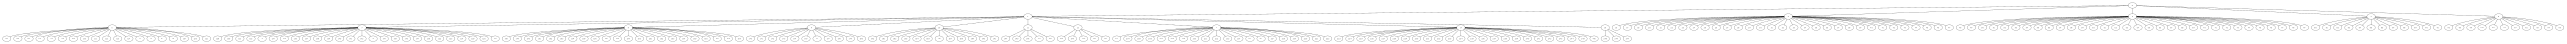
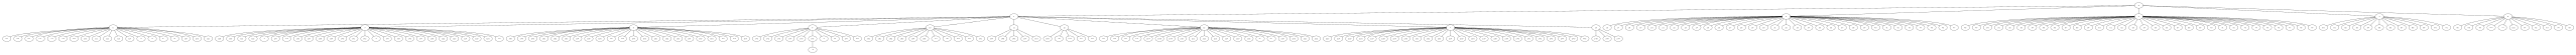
  graph {
    fontname="Comic Neue"
    node [fontname="Comic Neue"]
    edge [fontname="Comic Neue"]
    0
    1
    2
    3
    4
    5
    6
    7
    8
    9
    10
    11
    12
    13
    14
    15
    16
    17
    18
+   19
    20
    21
    22
    23
    24
    25
    26
    27
    28
    29
    30
    31
    32
    33
    34
    35
    36
    37
    38
    39
    40
    41
    42
    43
    44
    45
    46
    47
    48
    49
    50
    51
    52
    53
    54
    55
    56
    57
    58
    59
    60
    61
    62
    63
    64
    65
    66
    67
    68
    69
    70
    71
    72
    73
    74
    75
    76
    77
    78
    79
    80
    81
    82
    83
    84
    85
    86
    87
    88
    89
    90
    91
    96
    98
    99
    100
    101
    102
    97
    92
    93
    94
    95
    103
    104
    105
    106
    107
    108
    109
    110
    111
    112
    113
    114
    115
    116
    117
    118
    119
    120
    121
    128
    130
    131
    132
    133
    134
    129
    136
    137
    138
    139
    140
    141
    142
    143
    144
    145
    146
    147
    135
    122
    123
    124
    125
    126
    127
    148
    149
    150
    151
    152
    153
    154
    155
    156
    157
    158
    159
    160
    n162 [label=261]
    162
    163
    164
    165
    166
    167
    168
    169
    170
    171
    172
    173
    174
    175
    176
    177
    178
    179
    180
    192
    181
    182
    183
    184
-   185
    186
    187
    188
    189
    190
    191
    194
    195
    196
    197
    193
    198
    199
    200
    201
    202
    203
    204
    205
    206
    207
    208
    209
    210
    211
    212
    213
    214
    215
    216
    217
    218
    219
    220
    221
    222
    223
    224
    225
    226
    227
    228
    229
    230
    231
    232
    233
    234
    235
    236
    237
    238
    239
    240
    241
    242
    243
    244
    245
    n247 [label=446]
    248
    249
    247
    0 -- 1
    0 -- 2
    0 -- 3
    0 -- 4
    0 -- 5
    1 -- 6
    1 -- 7
    1 -- 8
    1 -- 9
    1 -- 10
    1 -- 11
    1 -- 12
    1 -- 13
    1 -- 14
    1 -- 15
    2 -- 16
    2 -- 17
    2 -- 18
+   2 -- 19
    2 -- 20
    2 -- 21
    2 -- 22
    2 -- 23
    2 -- 24
    2 -- 25
    2 -- 26
    2 -- 27
    2 -- 28
    2 -- 29
    2 -- 30
    2 -- 31
    2 -- 32
    2 -- 33
    2 -- 34
    2 -- 35
    2 -- 36
    2 -- 37
    2 -- 38
    2 -- 39
    2 -- 40
    2 -- 41
    2 -- 42
    2 -- 43
    2 -- 44
    2 -- 45
    2 -- 46
    2 -- 47
    3 -- 48
    3 -- 49
    3 -- 50
    3 -- 51
    3 -- 52
    3 -- 53
    3 -- 54
    3 -- 55
    3 -- 56
    3 -- 57
    3 -- 58
    3 -- 59
    3 -- 60
    3 -- 61
    3 -- 62
    3 -- 63
    3 -- 64
    3 -- 65
    3 -- 66
    3 -- 67
    3 -- 68
    3 -- 69
    3 -- 70
    3 -- 71
    3 -- 72
    3 -- 73
    3 -- 74
    3 -- 75
    3 -- 76
    3 -- 77
    3 -- 78
    3 -- 79
    4 -- 80
    4 -- 81
    4 -- 82
    4 -- 83
    4 -- 84
    4 -- 85
    4 -- 86
    4 -- 87
    4 -- 88
    4 -- 89
    4 -- 90
    4 -- 91
    5 -- 96
    5 -- 98
    5 -- 99
    5 -- 100
    5 -- 101
    5 -- 102
    5 -- 97
    5 -- 92
    5 -- 93
    5 -- 94
    5 -- 95
    6 -- 103
    6 -- 104
    6 -- 105
    6 -- 106
    6 -- 107
    6 -- 108
    6 -- 109
    6 -- 110
    6 -- 111
    6 -- 112
    6 -- 113
    6 -- 114
    6 -- 115
    6 -- 116
    6 -- 117
    6 -- 118
    6 -- 119
    6 -- 120
    6 -- 121
    7 -- 128
    7 -- 130
    7 -- 131
    7 -- 132
    7 -- 133
    7 -- 134
    7 -- 129
    7 -- 136
    7 -- 137
    7 -- 138
    7 -- 139
    7 -- 140
    7 -- 141
    7 -- 142
    7 -- 143
    7 -- 144
    7 -- 145
    7 -- 146
    7 -- 147
    7 -- 135
    7 -- 122
    7 -- 123
    7 -- 124
    7 -- 125
    7 -- 126
    7 -- 127
    8 -- 148
    8 -- 149
    8 -- 150
    8 -- 151
    8 -- 152
    8 -- 153
    8 -- 154
    8 -- 155
    8 -- 156
    8 -- 157
    8 -- 158
    8 -- 159
    8 -- 160
    8 -- n162
    8 -- 162
    8 -- 163
    8 -- 164
    8 -- 165
    8 -- 166
    8 -- 167
    8 -- 168
    8 -- 169
    9 -- 170
-   9 -- 171
+   176 -- 171
    9 -- 172
    9 -- 173
    9 -- 174
    9 -- 175
    9 -- 176
    9 -- 177
    9 -- 178
    9 -- 179
    9 -- 180
    10 -- 192
    10 -- 181
    10 -- 182
    10 -- 183
    10 -- 184
-   10 -- 185
    10 -- 186
    10 -- 187
    10 -- 188
    10 -- 189
    10 -- 190
    10 -- 191
    11 -- 194
    11 -- 195
    11 -- 196
    11 -- 197
    11 -- 193
    12 -- 198
    12 -- 199
    12 -- 200
    12 -- 201
    12 -- 202
    13 -- 203
    13 -- 204
    13 -- 205
    13 -- 206
    13 -- 207
    13 -- 208
    13 -- 209
    13 -- 210
    13 -- 211
    13 -- 212
    13 -- 213
    13 -- 214
    13 -- 215
    13 -- 216
    13 -- 217
    13 -- 218
    13 -- 219
    13 -- 220
    13 -- 221
    13 -- 222
    14 -- 223
    14 -- 224
    14 -- 225
    14 -- 226
    14 -- 227
    14 -- 228
    14 -- 229
    14 -- 230
    14 -- 231
    14 -- 232
    14 -- 233
    14 -- 234
    14 -- 235
    14 -- 236
    14 -- 237
    14 -- 238
    14 -- 239
    14 -- 240
    14 -- 241
    14 -- 242
    14 -- 243
    14 -- 244
    14 -- 245
    14 -- n247
    15 -- 248
    15 -- 249
    15 -- 247
  }
